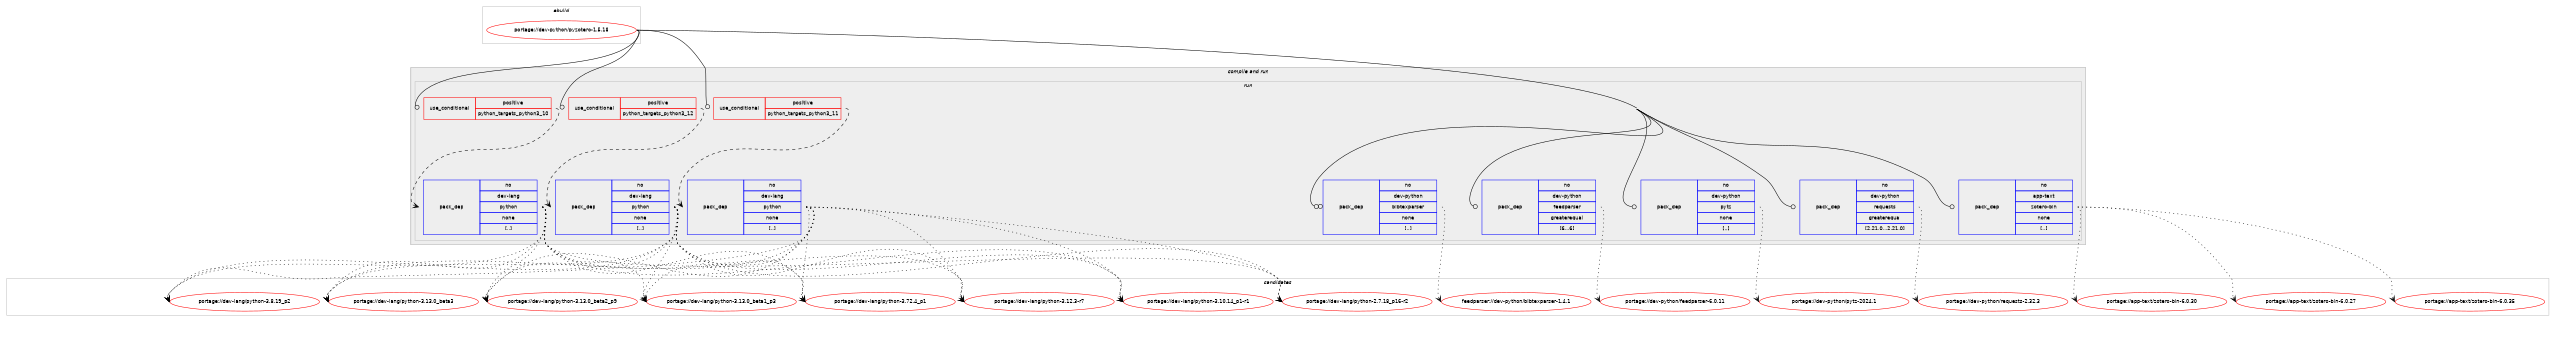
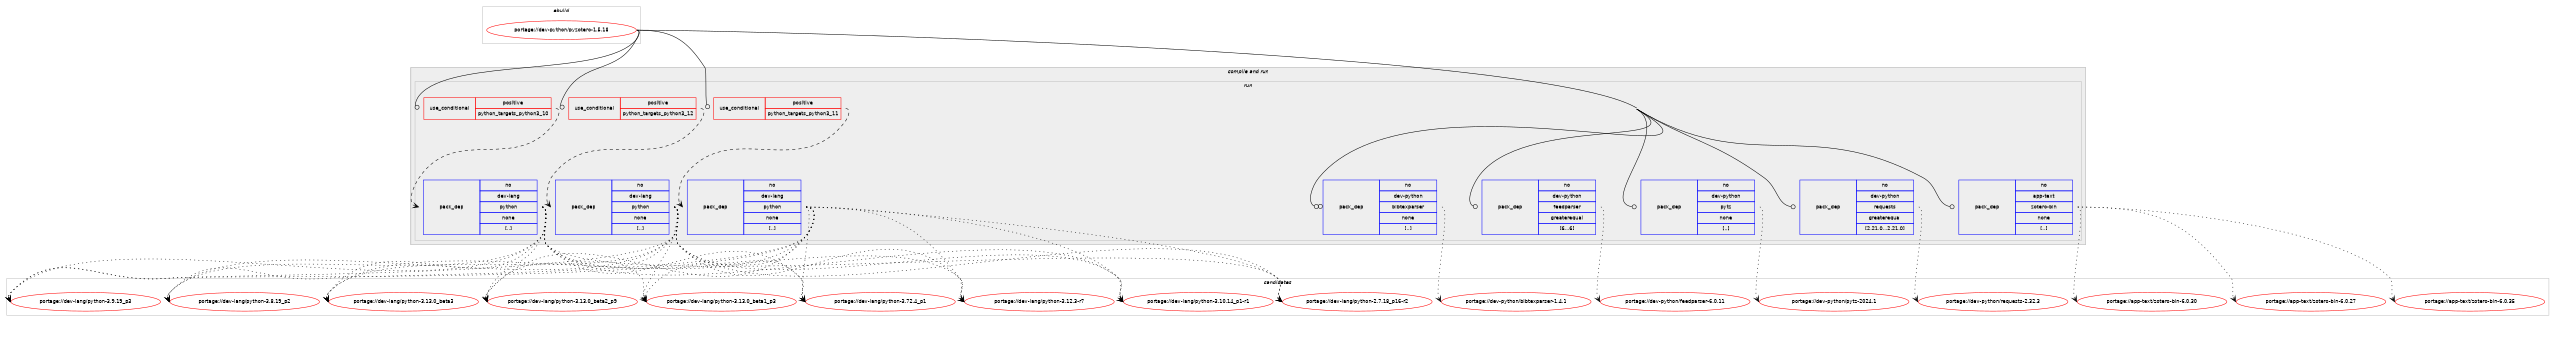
  digraph {
    compound=true
    concentrate=true
    fontname=Helvetica
    fontsize=10
    newrank=true
    rankdir=TB
    ranksep=1.5
    node [color=red fontname=Helvetica fontsize=10]
    edge [arrowhead=vee headport=w style=dotted tailport=e weight=100]
    n1 [label="portage://dev-python/pyzotero-1.5.18" width=4]
    n2 [color=blue label=<<TABLE BORDER="0" CELLBORDER="1" CELLSPACING="0" CELLPADDING="4" WIDTH="220"><TR><TD ROWSPAN="6" CELLPADDING="30">pack_dep</TD></TR><TR><TD WIDTH="110">no</TD></TR><TR><TD>dev-lang</TD></TR><TR><TD>python</TD></TR><TR><TD>none</TD></TR><TR><TD>[,,]</TD></TR></TABLE>> shape=none]
    n3 [label=<<TABLE BORDER="0" CELLBORDER="1" CELLSPACING="0" CELLPADDING="4"><TR><TD ROWSPAN="3" CELLPADDING="10">use_conditional</TD></TR><TR><TD>positive</TD></TR><TR><TD>python_targets_python3_10</TD></TR></TABLE>> shape=none]
    n4 [color=blue label=<<TABLE BORDER="0" CELLBORDER="1" CELLSPACING="0" CELLPADDING="4" WIDTH="220"><TR><TD ROWSPAN="6" CELLPADDING="30">pack_dep</TD></TR><TR><TD WIDTH="110">no</TD></TR><TR><TD>dev-lang</TD></TR><TR><TD>python</TD></TR><TR><TD>none</TD></TR><TR><TD>[,,]</TD></TR></TABLE>> shape=none]
    n5 [label=<<TABLE BORDER="0" CELLBORDER="1" CELLSPACING="0" CELLPADDING="4"><TR><TD ROWSPAN="3" CELLPADDING="10">use_conditional</TD></TR><TR><TD>positive</TD></TR><TR><TD>python_targets_python3_11</TD></TR></TABLE>> shape=none]
    n6 [color=blue label=<<TABLE BORDER="0" CELLBORDER="1" CELLSPACING="0" CELLPADDING="4" WIDTH="220"><TR><TD ROWSPAN="6" CELLPADDING="30">pack_dep</TD></TR><TR><TD WIDTH="110">no</TD></TR><TR><TD>dev-lang</TD></TR><TR><TD>python</TD></TR><TR><TD>none</TD></TR><TR><TD>[,,]</TD></TR></TABLE>> shape=none]
    n7 [label=<<TABLE BORDER="0" CELLBORDER="1" CELLSPACING="0" CELLPADDING="4"><TR><TD ROWSPAN="3" CELLPADDING="10">use_conditional</TD></TR><TR><TD>positive</TD></TR><TR><TD>python_targets_python3_12</TD></TR></TABLE>> shape=none]
    n8 [color=blue label=<<TABLE BORDER="0" CELLBORDER="1" CELLSPACING="0" CELLPADDING="4" WIDTH="220"><TR><TD ROWSPAN="6" CELLPADDING="30">pack_dep</TD></TR><TR><TD WIDTH="110">no</TD></TR><TR><TD>app-text</TD></TR><TR><TD>zotero-bin</TD></TR><TR><TD>none</TD></TR><TR><TD>[,,]</TD></TR></TABLE>> shape=none]
    n9 [color=blue label=<<TABLE BORDER="0" CELLBORDER="1" CELLSPACING="0" CELLPADDING="4" WIDTH="220"><TR><TD ROWSPAN="6" CELLPADDING="30">pack_dep</TD></TR><TR><TD WIDTH="110">no</TD></TR><TR><TD>dev-python</TD></TR><TR><TD>bibtexparser</TD></TR><TR><TD>none</TD></TR><TR><TD>[,,]</TD></TR></TABLE>> shape=none]
    n10 [color=blue label=<<TABLE BORDER="0" CELLBORDER="1" CELLSPACING="0" CELLPADDING="4" WIDTH="220"><TR><TD ROWSPAN="6" CELLPADDING="30">pack_dep</TD></TR><TR><TD WIDTH="110">no</TD></TR><TR><TD>dev-python</TD></TR><TR><TD>feedparser</TD></TR><TR><TD>greaterequal</TD></TR><TR><TD>[6,,,6]</TD></TR></TABLE>> shape=none]
    n11 [color=blue label=<<TABLE BORDER="0" CELLBORDER="1" CELLSPACING="0" CELLPADDING="4" WIDTH="220"><TR><TD ROWSPAN="6" CELLPADDING="30">pack_dep</TD></TR><TR><TD WIDTH="110">no</TD></TR><TR><TD>dev-python</TD></TR><TR><TD>pytz</TD></TR><TR><TD>none</TD></TR><TR><TD>[,,]</TD></TR></TABLE>> shape=none]
    n12 [color=blue label=<<TABLE BORDER="0" CELLBORDER="1" CELLSPACING="0" CELLPADDING="4" WIDTH="220"><TR><TD ROWSPAN="6" CELLPADDING="30">pack_dep</TD></TR><TR><TD WIDTH="110">no</TD></TR><TR><TD>dev-python</TD></TR><TR><TD>requests</TD></TR><TR><TD>greaterequal</TD></TR><TR><TD>[2.21.0,,,2.21.0]</TD></TR></TABLE>> shape=none]
    n13 [label="portage://dev-lang/python-2.7.18_p16-r2" width=4]
    n14 [label="portage://dev-lang/python-3.10.14_p1-r1" width=4]
    n15 [label="portage://dev-lang/python-3.12.3-r7" width=4]
    n16 [label="portage://dev-lang/python-3.72.4_p1" width=4]
    n17 [label="portage://dev-lang/python-3.13.0_beta1_p3" width=4]
    n18 [label="portage://dev-lang/python-3.13.0_beta2_p9" width=4]
    n19 [label="portage://dev-lang/python-3.13.0_beta3" width=4]
    n20 [label="portage://dev-lang/python-3.8.19_p2" width=4]
+   n21 [label="portage://dev-lang/python-3.9.19_p3" width=4]
    n22 [label="portage://app-text/zotero-bin-6.0.27" width=4]
    n23 [label="portage://app-text/zotero-bin-6.0.30" width=4]
    n24 [label="portage://app-text/zotero-bin-6.0.35" width=4]
-   n25 [label="feedparser://dev-python/bibtexparser-1.4.1" width=4]
+   n25 [label="portage://dev-python/bibtexparser-1.4.1" width=4]
    n26 [label="portage://dev-python/feedparser-6.0.11" width=4]
    n27 [label="portage://dev-python/pytz-2024.1" width=4]
    n28 [label="portage://dev-python/requests-2.32.3" width=4]
    subgraph cluster_1 {
      color=gray
      label=<<i>ebuild</i>>
      rank=same
      n1
    }
    subgraph cluster_2 {
      color=gray
      label=<<i>dependencies</i>>
      subgraph cluster_3 {
        color=gray
        fillcolor="#eeeeee"
        label=<<i>compile</i>>
        style=filled
      }
      subgraph cluster_4 {
        color=gray
        fillcolor="#eeeeee"
        label=<<i>compile and run</i>>
        style=filled
      }
      subgraph cluster_5 {
        color=gray
        fillcolor="#eeeeee"
        label=<<i>run</i>>
        style=filled
        subgraph sub_6 {
          color=gray
          fillcolor="#eeeeee"
          label=<<i>run</i>>
          style=filled
          n3
          subgraph sub_7 {
            color=gray
            fillcolor="#eeeeee"
            label=<<i>run</i>>
            style=filled
            n2
          }
        }
        subgraph sub_8 {
          color=gray
          fillcolor="#eeeeee"
          label=<<i>run</i>>
          style=filled
          n5
          subgraph sub_9 {
            color=gray
            fillcolor="#eeeeee"
            label=<<i>run</i>>
            style=filled
            n4
          }
        }
        subgraph sub_10 {
          color=gray
          fillcolor="#eeeeee"
          label=<<i>run</i>>
          style=filled
          n7
          subgraph sub_11 {
            color=gray
            fillcolor="#eeeeee"
            label=<<i>run</i>>
            style=filled
            n6
          }
        }
        subgraph sub_12 {
          color=gray
          fillcolor="#eeeeee"
          label=<<i>run</i>>
          style=filled
          n8
        }
        subgraph sub_13 {
          color=gray
          fillcolor="#eeeeee"
          label=<<i>run</i>>
          style=filled
          n9
        }
        subgraph sub_14 {
          color=gray
          fillcolor="#eeeeee"
          label=<<i>run</i>>
          style=filled
          n10
        }
        subgraph sub_15 {
          color=gray
          fillcolor="#eeeeee"
          label=<<i>run</i>>
          style=filled
          n11
        }
        subgraph sub_16 {
          color=gray
          fillcolor="#eeeeee"
          label=<<i>run</i>>
          style=filled
          n12
        }
      }
    }
    subgraph cluster_17 {
      color=gray
      label=<<i>candidates</i>>
      rank=same
      subgraph sub_18 {
        color=black
        label=<<i>candidates</i>>
        nodesep=1
        rank=same
        n13
        n14
        n15
        n16
        n17
        n18
        n19
        n20
+       n21
      }
      subgraph sub_19 {
        color=black
        label=<<i>candidates</i>>
        nodesep=1
        rank=same
        n13
        n14
        n15
        n16
        n17
        n18
        n19
        n20
+       n21
      }
      subgraph sub_20 {
        color=black
        label=<<i>candidates</i>>
        nodesep=1
        rank=same
        n13
        n14
        n15
        n16
        n17
        n18
        n19
        n20
+       n21
      }
      subgraph sub_21 {
        color=black
        label=<<i>candidates</i>>
        nodesep=1
        rank=same
        n22
        n23
        n24
      }
      subgraph sub_22 {
        color=black
        label=<<i>candidates</i>>
        nodesep=1
        rank=same
        n25
      }
      subgraph sub_23 {
        color=black
        label=<<i>candidates</i>>
        nodesep=1
        rank=same
        n26
      }
      subgraph sub_24 {
        color=black
        label=<<i>candidates</i>>
        nodesep=1
        rank=same
        n27
      }
      subgraph sub_25 {
        color=black
        label=<<i>candidates</i>>
        nodesep=1
        rank=same
        n28
      }
    }
    n1 -> n3 [arrowhead=odot style=solid weight=20]
    n1 -> n5 [arrowhead=odot style=solid weight=20]
    n1 -> n7 [arrowhead=odot style=solid weight=20]
    n1 -> n8 [arrowhead=odot style=solid weight=20]
    n1 -> n9 [arrowhead=odot style=solid weight=20]
    n1 -> n10 [arrowhead=odot style=solid weight=20]
    n1 -> n11 [arrowhead=odot style=solid weight=20]
    n1 -> n12 [arrowhead=odot style=solid weight=20]
    n2 -> n13
    n2 -> n14
    n2 -> n15
    n2 -> n16
    n2 -> n17
    n2 -> n18
    n2 -> n19
    n2 -> n20
+   n2 -> n21
    n3 -> n2 [style=dashed weight=20]
    n4 -> n13
    n4 -> n14
    n4 -> n15
    n4 -> n16
    n4 -> n17
    n4 -> n18
    n4 -> n19
    n4 -> n20
+   n4 -> n21
    n5 -> n4 [style=dashed weight=20]
    n6 -> n13
    n6 -> n14
    n6 -> n15
    n6 -> n16
    n6 -> n17
    n6 -> n18
    n6 -> n19
    n6 -> n20
+   n6 -> n21
    n7 -> n6 [style=dashed weight=20]
    n8 -> n22
    n8 -> n23
    n8 -> n24
    n9 -> n25
    n10 -> n26
    n11 -> n27
    n12 -> n28
  }
